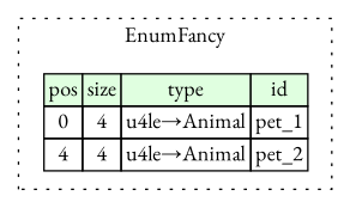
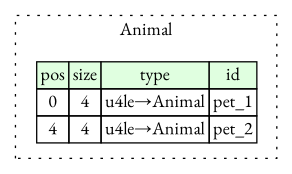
  digraph {
    rankdir=LR
    fontname="EB Garamond"
    n1 [label=<<TABLE BORDER="0" CELLBORDER="1" CELLSPACING="0"> 			<TR><TD BGCOLOR="#E0FFE0">pos</TD><TD BGCOLOR="#E0FFE0">size</TD><TD BGCOLOR="#E0FFE0">type</TD><TD BGCOLOR="#E0FFE0">id</TD></TR> 			<TR><TD PORT="pet_1_pos">0</TD><TD PORT="pet_1_size">4</TD><TD>u4le→Animal</TD><TD PORT="pet_1_type">pet_1</TD></TR> 			<TR><TD PORT="pet_2_pos">4</TD><TD PORT="pet_2_size">4</TD><TD>u4le→Animal</TD><TD PORT="pet_2_type">pet_2</TD></TR> 		</TABLE>> shape=plaintext fontname="EB Garamond"]
    subgraph cluster_1 {
-     label=EnumFancy
+     label=Animal
      style=dotted
      n1
    }
  }
